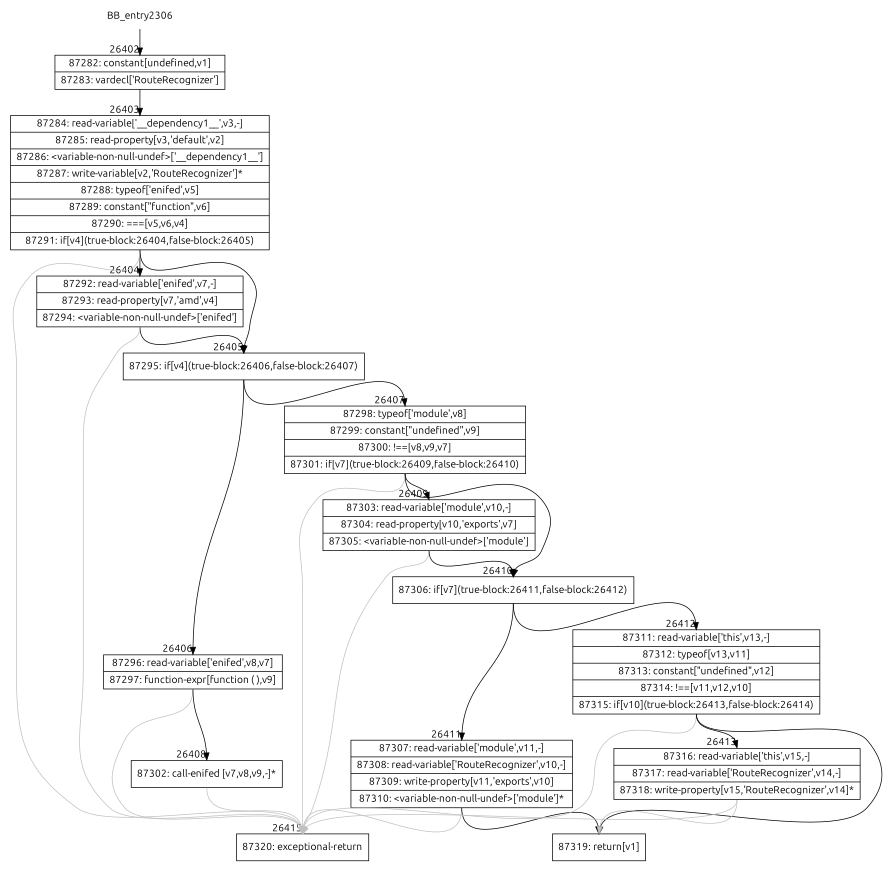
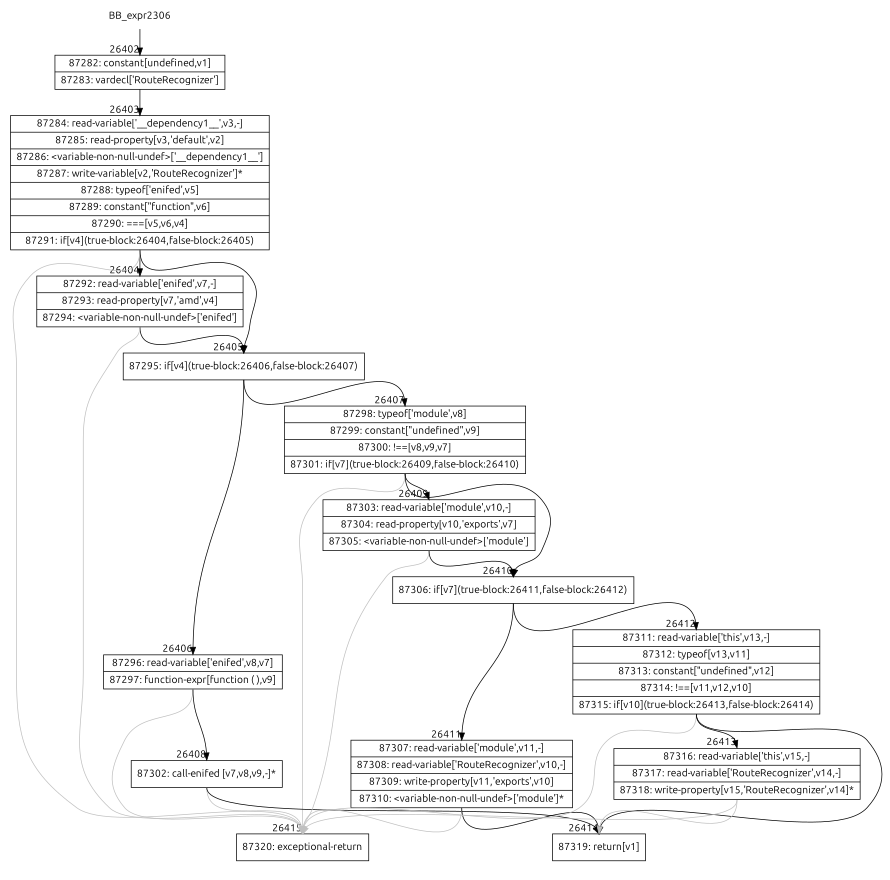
  digraph {
    fontname=Ubuntu
    rankdir=TD
    node [fontname=Ubuntu shape=record]
    edge [fontname=Ubuntu headport=n tailport=s]
-   BB_entry2306 [shape=none]
+   BB_entry2306 [shape=none label=BB_expr2306]
    n2 [label="{87282: constant[undefined,v1]|87283: vardecl['RouteRecognizer']}"]
    n3 [label="{87284: read-variable['__dependency1__',v3,-]|87285: read-property[v3,'default',v2]|87286: \<variable-non-null-undef\>['__dependency1__']|87287: write-variable[v2,'RouteRecognizer']*|87288: typeof['enifed',v5]|87289: constant[\"function\",v6]|87290: ===[v5,v6,v4]|87291: if[v4](true-block:26404,false-block:26405)}"]
    n4 [label="{87295: if[v4](true-block:26406,false-block:26407)}"]
    n5 [label="{87292: read-variable['enifed',v7,-]|87293: read-property[v7,'amd',v4]|87294: \<variable-non-null-undef\>['enifed']}"]
    n6 [label="{87320: exceptional-return}"]
    n7 [label="{87296: read-variable['enifed',v8,v7]|87297: function-expr[function ( ),v9]}"]
    n8 [label="{87298: typeof['module',v8]|87299: constant[\"undefined\",v9]|87300: !==[v8,v9,v7]|87301: if[v7](true-block:26409,false-block:26410)}"]
    n9 [label="{87302: call-enifed [v7,v8,v9,-]*}"]
    n10 [label="{87306: if[v7](true-block:26411,false-block:26412)}"]
    n11 [label="{87303: read-variable['module',v10,-]|87304: read-property[v10,'exports',v7]|87305: \<variable-non-null-undef\>['module']}"]
    n12 [label="{87319: return[v1]}"]
    n13 [label="{87307: read-variable['module',v11,-]|87308: read-variable['RouteRecognizer',v10,-]|87309: write-property[v11,'exports',v10]|87310: \<variable-non-null-undef\>['module']*}"]
    n14 [label="{87311: read-variable['this',v13,-]|87312: typeof[v13,v11]|87313: constant[\"undefined\",v12]|87314: !==[v11,v12,v10]|87315: if[v10](true-block:26413,false-block:26414)}"]
    n15 [label="{87316: read-variable['this',v15,-]|87317: read-variable['RouteRecognizer',v14,-]|87318: write-property[v15,'RouteRecognizer',v14]*}"]
    BB_entry2306 -> n2 [headlabel="    26402"]
    n2 -> n3 [headlabel="      26403"]
    n3 -> n4 [headlabel="      26405"]
    n3 -> n5 [headlabel="      26404"]
    n3 -> n6 [color=gray headlabel="      26415"]
    n4 -> n7 [headlabel="      26406"]
    n4 -> n8 [headlabel="      26407"]
    n5 -> n4
    n5 -> n6 [color=gray]
    n7 -> n6 [color=gray]
    n7 -> n9 [headlabel="      26408"]
    n8 -> n6 [color=gray]
    n8 -> n10 [headlabel="      26410"]
    n8 -> n11 [headlabel="      26409"]
    n9 -> n6 [color=gray]
+   n9 -> n12 [headlabel="      26414"]
    n10 -> n13 [headlabel="      26411"]
    n10 -> n14 [headlabel="      26412"]
    n11 -> n6 [color=gray]
    n11 -> n10
    n13 -> n6 [color=gray]
    n13 -> n12
    n14 -> n6 [color=gray]
    n14 -> n12
    n14 -> n15 [headlabel="      26413"]
    n15 -> n6 [color=gray]
    n15 -> n12 [color=gray]
  }
